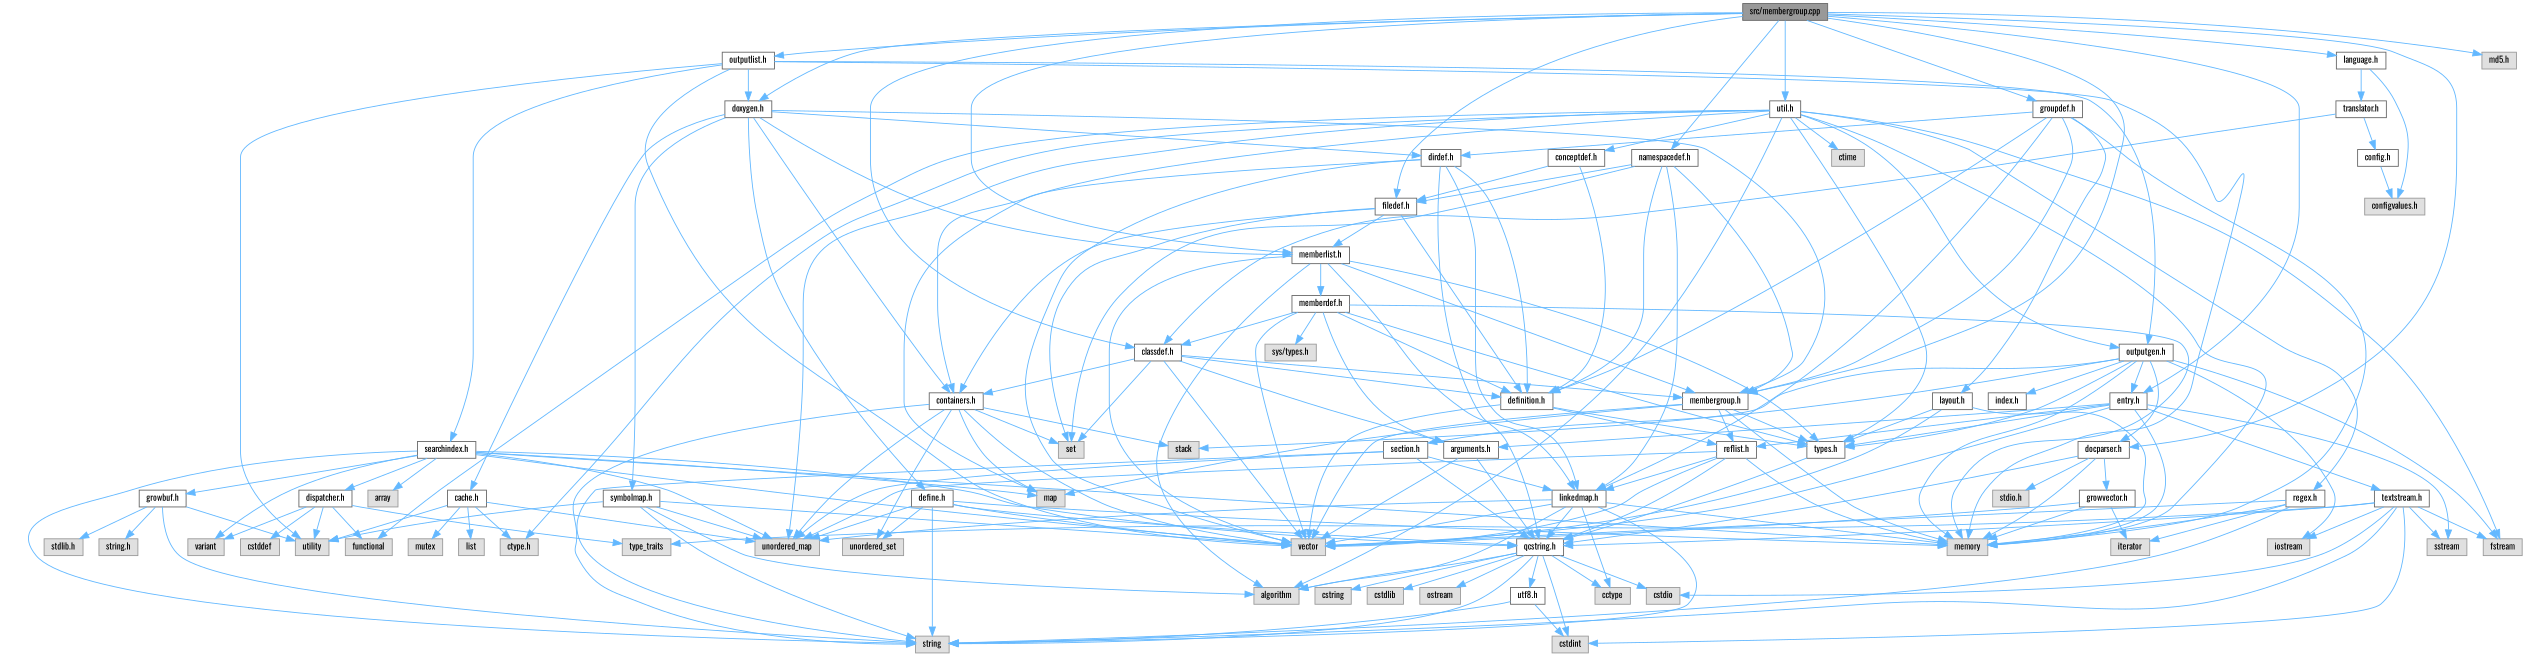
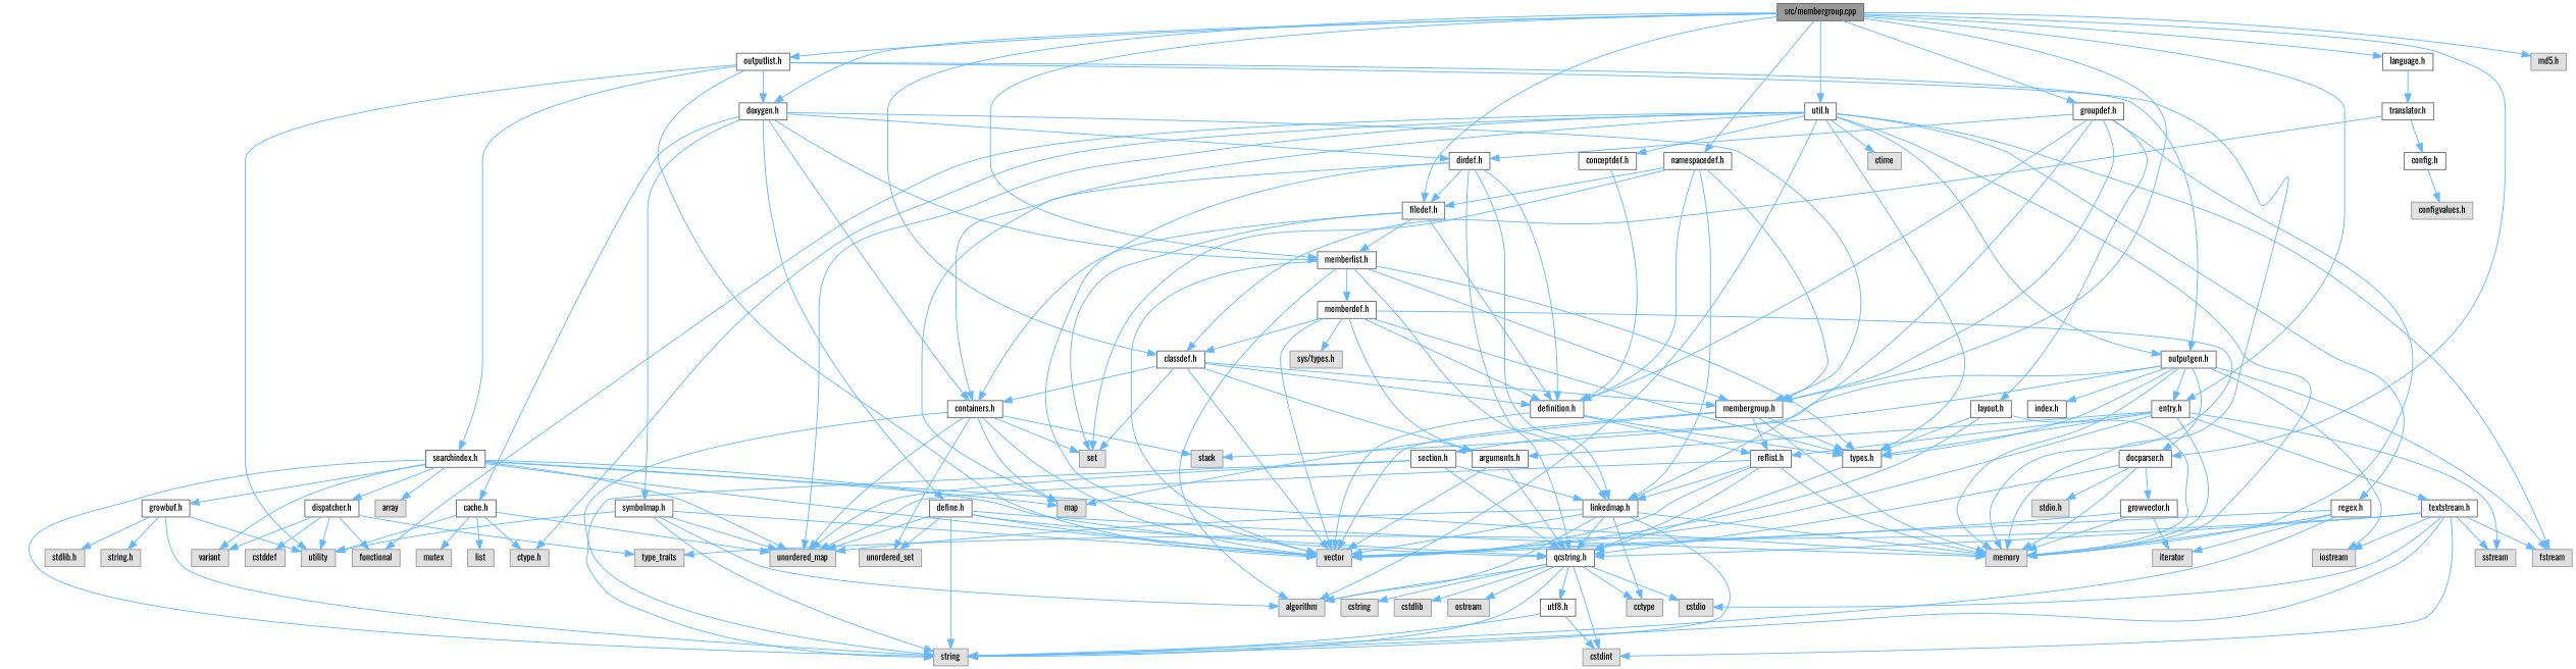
  digraph {
    fontname=Oswald
    node [color=grey40 fillcolor=white fontname=Oswald fontsize=10 shape=box style=filled]
    edge [color=steelblue1 fontname=Oswald fontsize=10 labelfontname=Helvetica labelfontsize=10 style=solid]
    n1 [color=gray40 fillcolor=grey60 fontcolor=black height=0.2 label="src/membergroup.cpp" width=0.4]
    n2 [height=0.2 label="membergroup.h" width=0.4]
    n3 [height=0.2 label="memberlist.h" width=0.4]
    n4 [height=0.2 label="classdef.h" width=0.4]
    n5 [height=0.2 label="outputlist.h" width=0.4]
    n6 [height=0.2 label="docparser.h" width=0.4]
    n7 [height=0.2 label="doxygen.h" width=0.4]
    n8 [height=0.2 label="util.h" width=0.4]
    n9 [height=0.2 label="filedef.h" width=0.4]
    n10 [height=0.2 label="namespacedef.h" width=0.4]
    n11 [height=0.2 label="language.h" width=0.4]
    n12 [height=0.2 label="groupdef.h" width=0.4]
    n13 [height=0.2 label="entry.h" width=0.4]
    n14 [color=grey60 fillcolor="#E0E0E0" height=0.2 label="md5.h" width=0.4]
    n15 [color=grey60 fillcolor="#E0E0E0" height=0.2 label=vector width=0.4]
    n16 [color=grey60 fillcolor="#E0E0E0" height=0.2 label=map width=0.4]
    n17 [color=grey60 fillcolor="#E0E0E0" height=0.2 label=memory width=0.4]
    n18 [height=0.2 label="types.h" width=0.4]
    n19 [height=0.2 label="reflist.h" width=0.4]
    n20 [color=grey60 fillcolor="#E0E0E0" height=0.2 label=algorithm width=0.4]
    n21 [height=0.2 label="linkedmap.h" width=0.4]
    n22 [height=0.2 label="memberdef.h" width=0.4]
    n23 [height=0.2 label="definition.h" width=0.4]
    n24 [height=0.2 label="arguments.h" width=0.4]
    n25 [color=grey60 fillcolor="#E0E0E0" height=0.2 label=set width=0.4]
    n26 [height=0.2 label="containers.h" width=0.4]
    n27 [color=grey60 fillcolor="#E0E0E0" height=0.2 label=utility width=0.4]
    n28 [height=0.2 label="outputgen.h" width=0.4]
    n29 [height=0.2 label="searchindex.h" width=0.4]
    n30 [height=0.2 label="qcstring.h" width=0.4]
    n31 [color=grey60 fillcolor="#E0E0E0" height=0.2 label="stdio.h" width=0.4]
    n32 [height=0.2 label="growvector.h" width=0.4]
    n33 [height=0.2 label="dirdef.h" width=0.4]
    n34 [height=0.2 label="define.h" width=0.4]
    n35 [height=0.2 label="cache.h" width=0.4]
    n36 [height=0.2 label="symbolmap.h" width=0.4]
    n37 [color=grey60 fillcolor="#E0E0E0" height=0.2 label=unordered_map width=0.4]
    n38 [color=grey60 fillcolor="#E0E0E0" height=0.2 label=fstream width=0.4]
    n39 [color=grey60 fillcolor="#E0E0E0" height=0.2 label=functional width=0.4]
    n40 [color=grey60 fillcolor="#E0E0E0" height=0.2 label="ctype.h" width=0.4]
    n41 [color=grey60 fillcolor="#E0E0E0" height=0.2 label=ctime width=0.4]
    n42 [height=0.2 label="regex.h" width=0.4]
    n43 [height=0.2 label="conceptdef.h" width=0.4]
    n44 [height=0.2 label="translator.h" width=0.4]
    n45 [color=grey60 fillcolor="#E0E0E0" height=0.2 label="configvalues.h" width=0.4]
    n46 [height=0.2 label="layout.h" width=0.4]
    n47 [height=0.2 label="textstream.h" width=0.4]
    n48 [color=grey60 fillcolor="#E0E0E0" height=0.2 label=sstream width=0.4]
    n49 [color=grey60 fillcolor="#E0E0E0" height=0.2 label=string width=0.4]
    n50 [color=grey60 fillcolor="#E0E0E0" height=0.2 label=cctype width=0.4]
    n51 [color=grey60 fillcolor="#E0E0E0" height=0.2 label=cstring width=0.4]
    n52 [color=grey60 fillcolor="#E0E0E0" height=0.2 label=cstdio width=0.4]
    n53 [color=grey60 fillcolor="#E0E0E0" height=0.2 label=cstdlib width=0.4]
    n54 [color=grey60 fillcolor="#E0E0E0" height=0.2 label=cstdint width=0.4]
    n55 [color=grey60 fillcolor="#E0E0E0" height=0.2 label=ostream width=0.4]
    n56 [height=0.2 label="utf8.h" width=0.4]
    n57 [color=grey60 fillcolor="#E0E0E0" height=0.2 label="sys/types.h" width=0.4]
    n58 [color=grey60 fillcolor="#E0E0E0" height=0.2 label=unordered_set width=0.4]
    n59 [color=grey60 fillcolor="#E0E0E0" height=0.2 label=stack width=0.4]
    n60 [color=grey60 fillcolor="#E0E0E0" height=0.2 label=iostream width=0.4]
    n61 [height=0.2 label="index.h" width=0.4]
    n62 [height=0.2 label="section.h" width=0.4]
    n63 [color=grey60 fillcolor="#E0E0E0" height=0.2 label=array width=0.4]
    n64 [color=grey60 fillcolor="#E0E0E0" height=0.2 label=variant width=0.4]
    n65 [height=0.2 label="growbuf.h" width=0.4]
    n66 [height=0.2 label="dispatcher.h" width=0.4]
    n67 [color=grey60 fillcolor="#E0E0E0" height=0.2 label=type_traits width=0.4]
    n68 [color=grey60 fillcolor="#E0E0E0" height=0.2 label=iterator width=0.4]
    n69 [color=grey60 fillcolor="#E0E0E0" height=0.2 label="stdlib.h" width=0.4]
    n70 [color=grey60 fillcolor="#E0E0E0" height=0.2 label="string.h" width=0.4]
    n71 [color=grey60 fillcolor="#E0E0E0" height=0.2 label=cstddef width=0.4]
    n72 [color=grey60 fillcolor="#E0E0E0" height=0.2 label=list width=0.4]
    n73 [color=grey60 fillcolor="#E0E0E0" height=0.2 label=mutex width=0.4]
    n74 [height=0.2 label="config.h" width=0.4]
    n1 -> n2
    n1 -> n3
    n1 -> n4
    n1 -> n5
    n1 -> n6
    n1 -> n7
    n1 -> n8
    n1 -> n9
    n1 -> n10
    n1 -> n11
    n1 -> n12
    n1 -> n13
    n1 -> n14
    n2 -> n15
    n2 -> n16
    n2 -> n17
    n2 -> n18
    n2 -> n19
    n3 -> n2
    n3 -> n15
    n3 -> n18
    n3 -> n20
    n3 -> n21
    n3 -> n22
    n4 -> n2
    n4 -> n15
    n4 -> n23
    n4 -> n24
    n4 -> n25
    n4 -> n26
    n5 -> n7
    n5 -> n15
    n5 -> n17
    n5 -> n27
    n5 -> n28
    n5 -> n29
    n6 -> n17
    n6 -> n30
    n6 -> n31
    n6 -> n32
    n7 -> n2
    n7 -> n3
    n7 -> n26
    n7 -> n33
    n7 -> n34
    n7 -> n35
    n7 -> n36
    n8 -> n17
    n8 -> n18
    n8 -> n20
    n8 -> n26
    n8 -> n28
    n8 -> n37
    n8 -> n38
    n8 -> n39
    n8 -> n40
    n8 -> n41
    n8 -> n42
    n8 -> n43
    n9 -> n3
    n9 -> n23
    n9 -> n25
    n9 -> n26
    n10 -> n2
    n10 -> n9
    n10 -> n21
    n10 -> n23
    n10 -> n25
    n11 -> n44
-   n11 -> n45
    n12 -> n2
    n12 -> n17
    n12 -> n21
    n12 -> n23
    n12 -> n33
    n12 -> n46
    n13 -> n15
    n13 -> n17
    n13 -> n18
    n13 -> n19
    n13 -> n24
    n13 -> n47
    n13 -> n48
    n18 -> n30
    n19 -> n15
    n19 -> n17
    n19 -> n21
    n19 -> n30
    n19 -> n37
    n21 -> n15
    n21 -> n17
    n21 -> n20
    n21 -> n30
    n21 -> n37
    n21 -> n49
    n21 -> n50
    n22 -> n4
    n22 -> n15
    n22 -> n17
    n22 -> n18
    n22 -> n23
    n22 -> n24
    n22 -> n57
    n23 -> n15
    n23 -> n18
    n23 -> n19
    n24 -> n15
    n24 -> n30
    n26 -> n15
    n26 -> n16
    n26 -> n25
    n26 -> n37
    n26 -> n49
    n26 -> n58
    n26 -> n59
    n28 -> n6
    n28 -> n13
    n28 -> n17
    n28 -> n18
    n28 -> n38
    n28 -> n59
    n28 -> n60
    n28 -> n61
    n28 -> n62
    n29 -> n15
    n29 -> n16
    n29 -> n17
    n29 -> n30
    n29 -> n37
    n29 -> n49
    n29 -> n63
    n29 -> n64
    n29 -> n65
    n29 -> n66
    n30 -> n20
    n30 -> n49
    n30 -> n50
    n30 -> n51
    n30 -> n52
    n30 -> n53
    n30 -> n54
    n30 -> n55
    n30 -> n56
    n32 -> n15
    n32 -> n17
    n32 -> n68
    n33 -> n15
    n33 -> n16
    n33 -> n21
    n33 -> n23
    n33 -> n30
    n34 -> n15
    n34 -> n17
    n34 -> n30
    n34 -> n37
    n34 -> n49
    n34 -> n58
    n35 -> n27
    n35 -> n37
    n35 -> n40
    n35 -> n72
    n35 -> n73
    n36 -> n15
    n36 -> n20
    n36 -> n27
    n36 -> n37
    n36 -> n49
    n42 -> n15
    n42 -> n17
    n42 -> n49
    n42 -> n68
-   n43 -> n9
+   n33 -> n9
    n43 -> n23
    n44 -> n4
    n44 -> n74
    n46 -> n15
    n46 -> n17
    n46 -> n18
    n47 -> n30
    n47 -> n38
    n47 -> n48
    n47 -> n49
    n47 -> n52
    n47 -> n54
    n47 -> n60
    n47 -> n67
    n56 -> n49
    n56 -> n54
    n62 -> n21
    n62 -> n30
    n62 -> n37
    n62 -> n49
    n65 -> n27
    n65 -> n49
    n65 -> n69
    n65 -> n70
    n66 -> n27
    n66 -> n39
    n66 -> n64
    n66 -> n67
    n66 -> n71
    n74 -> n45
  }
